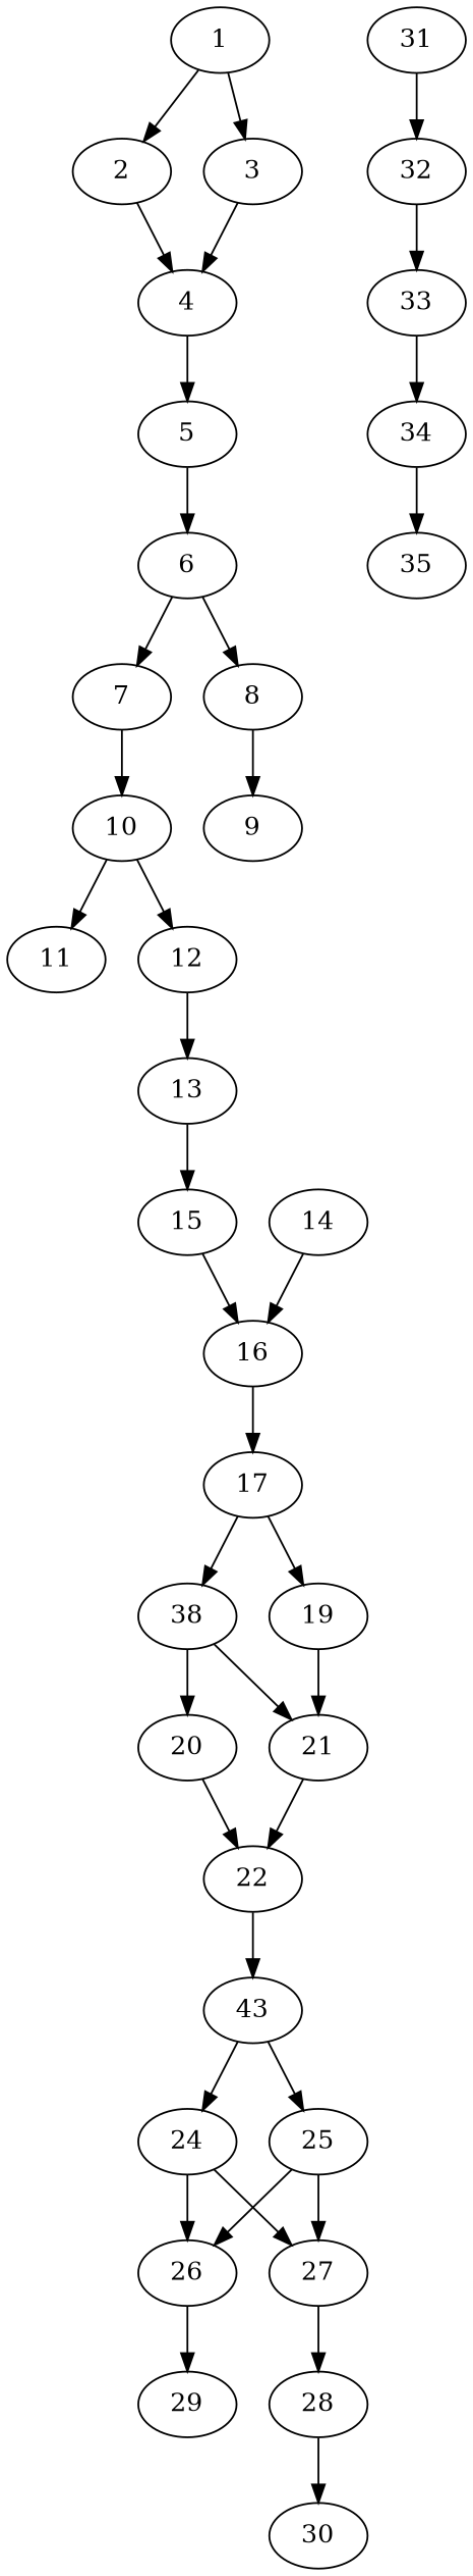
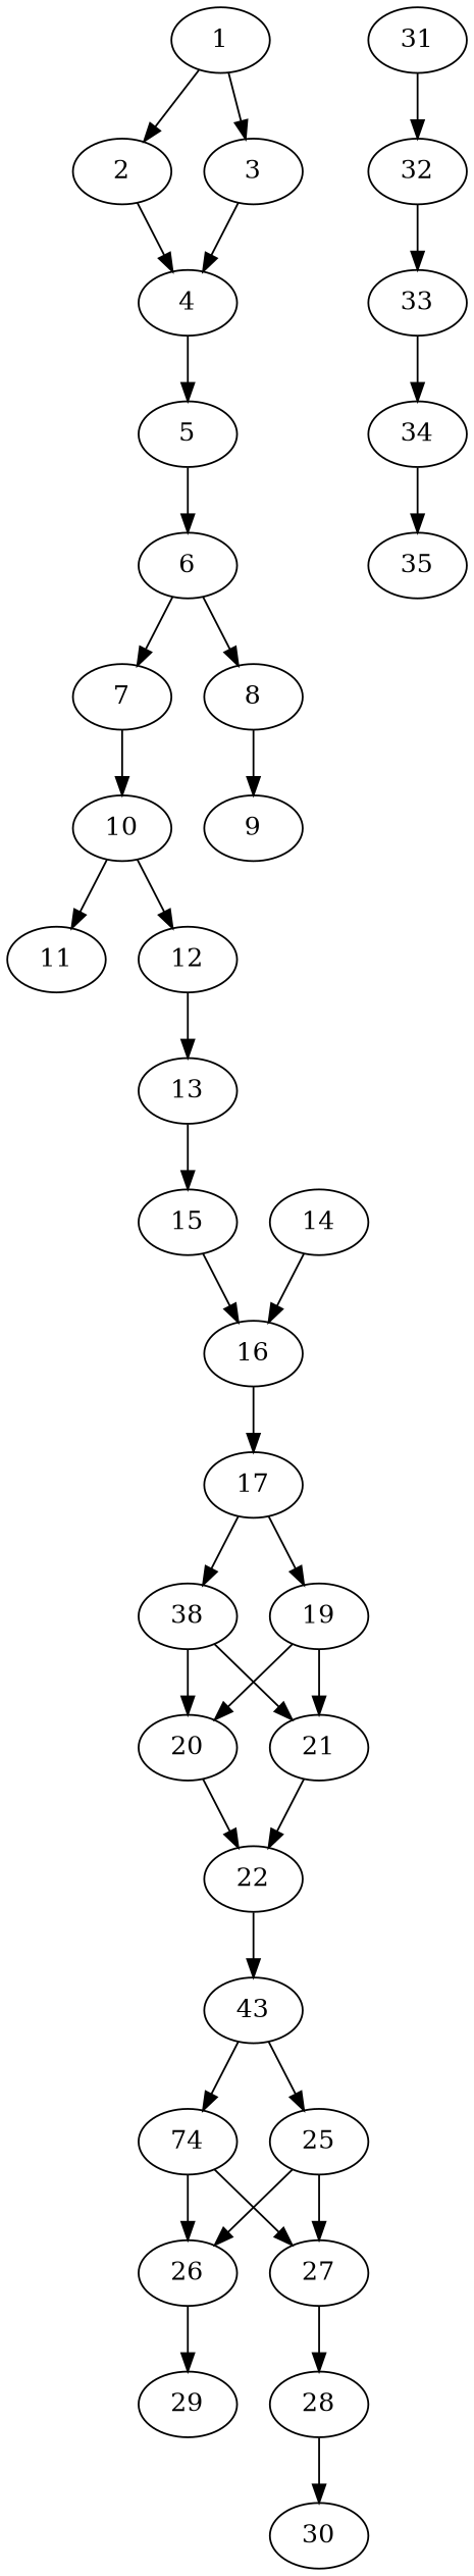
  digraph {
    node [alpha=0.19]
    1 [expect_size=40564736]
    2 [alpha=0.06 expect_size=18985984]
    3 [alpha=0.09 expect_size=38151168]
    4 [alpha=0.09 expect_size=14183424]
    5 [alpha=0.15 expect_size=7508992]
    6 [alpha=0.16 expect_size=49394688]
    7 [alpha=0.17 expect_size=32925696]
    8 [alpha=0.13 expect_size=41412608]
    10 [alpha=0.00 expect_size=34405376]
    9 [alpha=0.13 expect_size=24695808]
    11 [alpha=0.09 expect_size=27455488]
    12 [alpha=0.14 expect_size=24945664]
    13 [expect_size=39440384]
    15 [alpha=0.06 expect_size=34320384]
    14 [alpha=0.13 expect_size=14030848]
    16 [alpha=0.04 expect_size=22422528]
    17 [alpha=0.20 expect_size=13678592]
    n18 [alpha=0.08 expect_size=6059008 label=38]
    19 [expect_size=35906560]
    20 [alpha=0.15 expect_size=19820544]
    21 [alpha=0.07 expect_size=20602880]
    22 [alpha=0.04 expect_size=41064448]
    n23 [alpha=0.15 expect_size=27820032 label=43]
-   24 [alpha=0.09 expect_size=25567232]
+   24 [alpha=0.09 expect_size=25567232 label=74]
    25 [alpha=0.05 expect_size=9745408]
    26 [alpha=0.20 expect_size=22743040]
    27 [alpha=0.06 expect_size=32678912]
    29 [alpha=0.17 expect_size=50448384]
    28 [alpha=0.07 expect_size=32123904]
    30 [expect_size=48278528]
    31 [alpha=0.11 expect_size=37243904]
    32 [alpha=0.11 expect_size=5480448]
    33 [alpha=0.05 expect_size=13918208]
    34 [alpha=0.03 expect_size=48280576]
    35 [alpha=0.13 expect_size=23136256]
    1 -> 2
    1 -> 3
    2 -> 4
    3 -> 4
    4 -> 5
    5 -> 6
    6 -> 7
    6 -> 8
    7 -> 10
    8 -> 9
    10 -> 11
    10 -> 12
    12 -> 13
    13 -> 15
    15 -> 16
    14 -> 16
    16 -> 17
    17 -> n18
    17 -> 19
    n18 -> 20
    n18 -> 21
+   19 -> 20
    19 -> 21
    20 -> 22
    21 -> 22
    22 -> n23
    n23 -> 24
    n23 -> 25
    24 -> 26
    24 -> 27
    25 -> 26
    25 -> 27
    26 -> 29
    27 -> 28
    28 -> 30
    31 -> 32
    32 -> 33
    33 -> 34
    34 -> 35
  }
